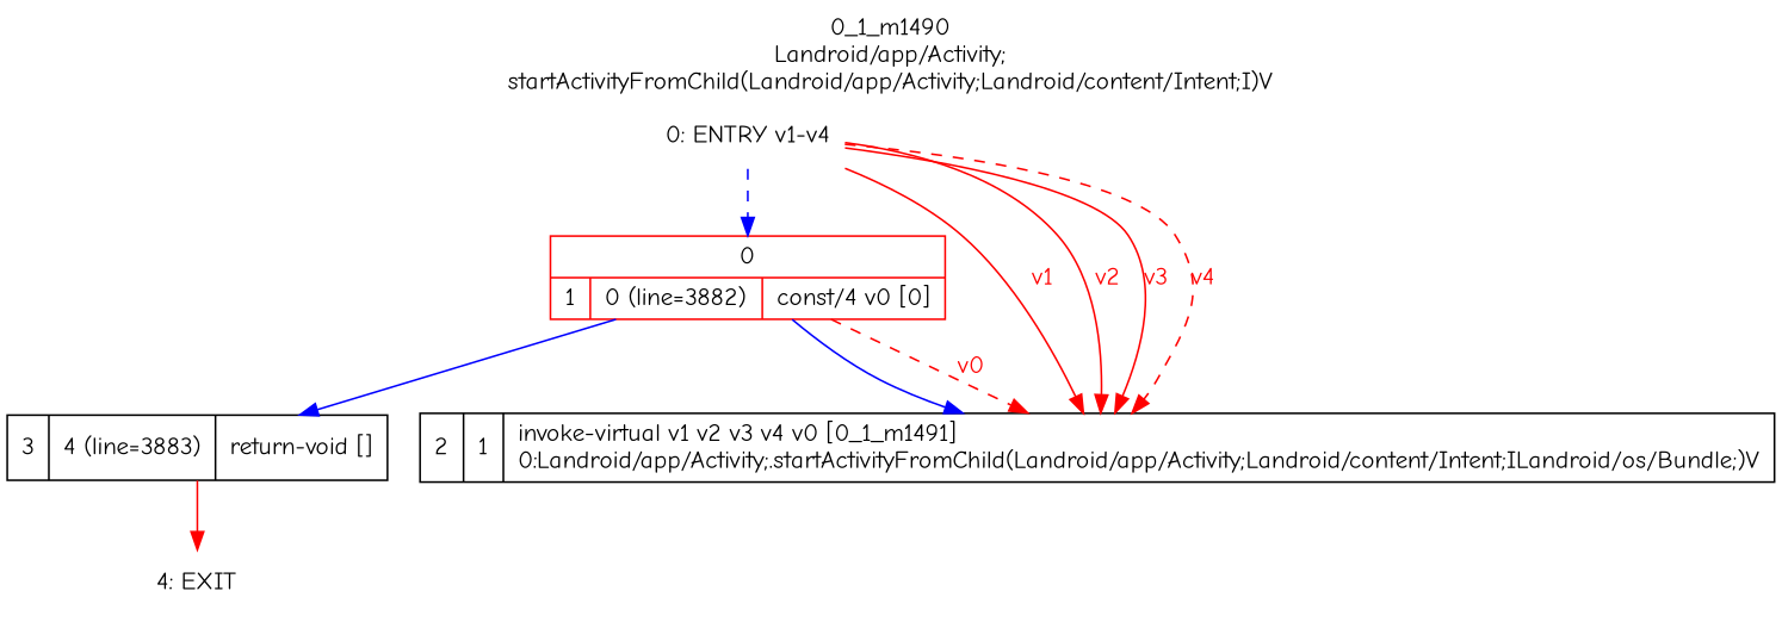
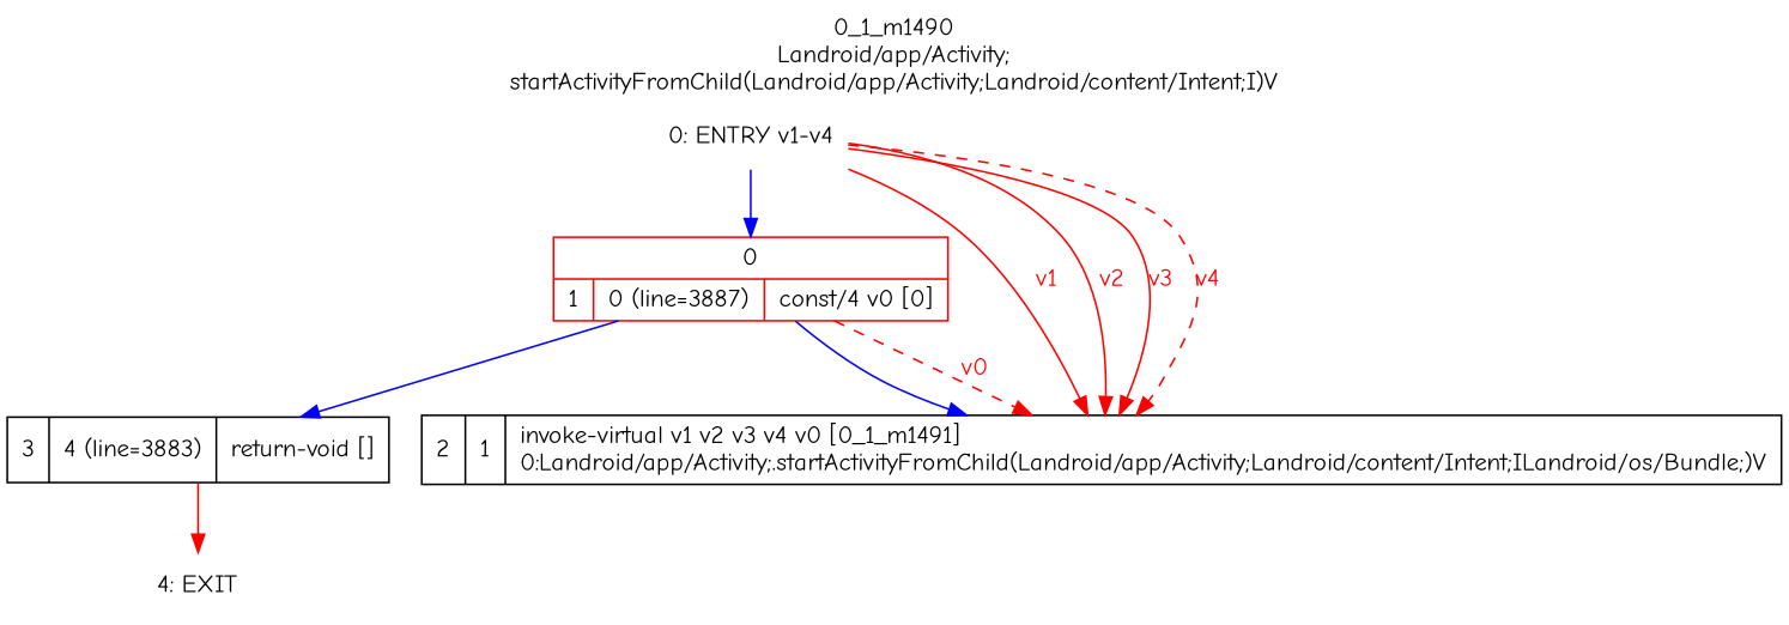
  digraph {
    fontname="Comic Neue"
    label="0_1_m1490\nLandroid/app/Activity;\nstartActivityFromChild(Landroid/app/Activity;Landroid/content/Intent;I)V"
    labelloc=t
    rankdir=UD
    node [fontname="Comic Neue" shape=record]
    edge [color=red fontcolor=red fontname="Comic Neue" style=solid]
    n1 [label="0: ENTRY v1-v4" shape=plaintext]
-   n2 [color=red label="{0|{1|0 (line=3882)|const/4 v0 [0]\l}}"]
+   n2 [color=red label="{0|{1|0 (line=3887)|const/4 v0 [0]\l}}"]
    n3 [label="2|1|invoke-virtual v1 v2 v3 v4 v0 [0_1_m1491]\l0:Landroid/app/Activity;.startActivityFromChild(Landroid/app/Activity;Landroid/content/Intent;ILandroid/os/Bundle;)V\l"]
    n4 [label="3|4 (line=3883)|return-void []\l"]
    n5 [label="4: EXIT" shape=plaintext]
-   n1 -> n2 [color=blue fontcolor=blue style=dashed weight=100]
+   n1 -> n2 [color=blue fontcolor=blue weight=100]
    n1 -> n3 [label=v1]
    n1 -> n3 [label=v2]
    n1 -> n3 [label=v3]
    n1 -> n3 [label=v4 style=dashed]
    n2 -> n3 [color=blue fontcolor=blue weight=100]
    n2 -> n3 [label=v0 style=dashed]
    n2 -> n4 [color=blue fontcolor=blue weight=100]
    n4 -> n5 [fontcolor=blue weight=100]
  }
